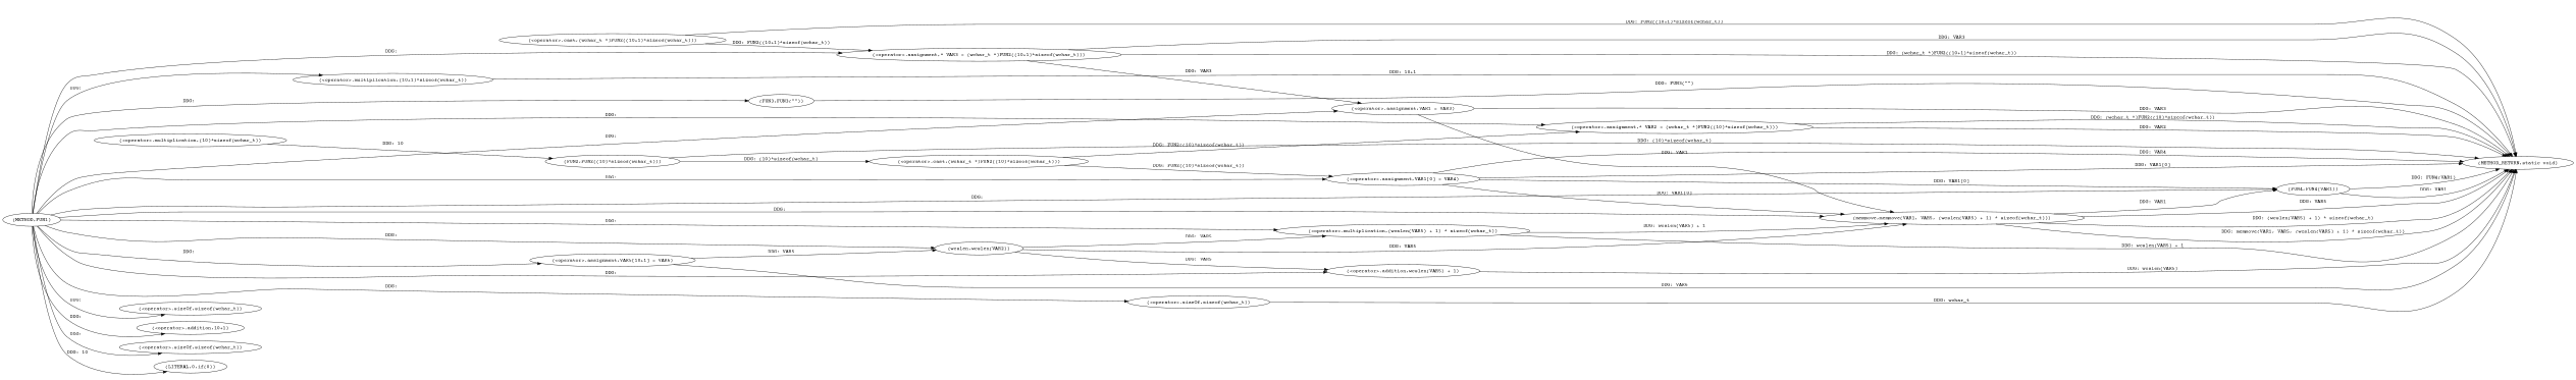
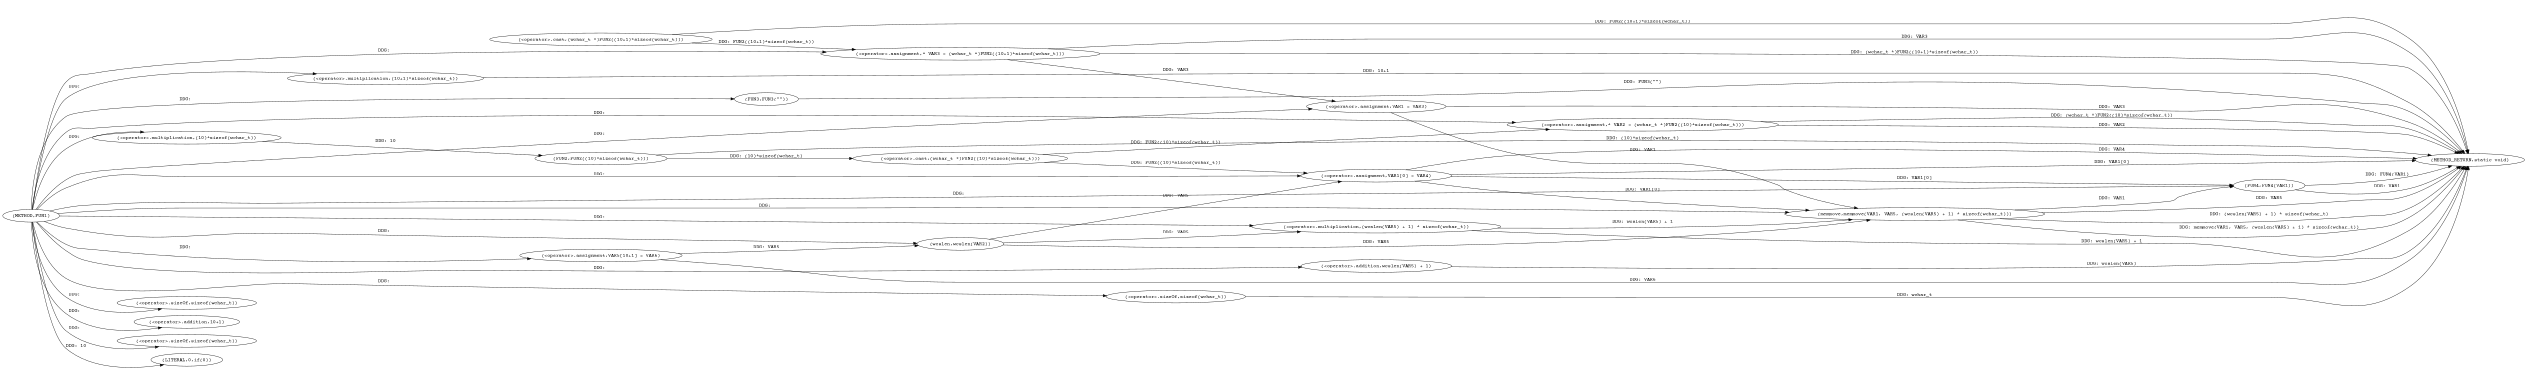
  digraph {
    fontname="Courier Prime"
    rankdir=LR
    node [fontname="Courier Prime"]
    edge [fontname="Courier Prime"]
    n1 [label="(METHOD,FUN1)"]
    n2 [label="(<operator>.assignment,* VAR2 = (wchar_t *)FUN2((10)*sizeof(wchar_t)))"]
    n3 [label="(<operator>.multiplication,(10)*sizeof(wchar_t))"]
    n4 [label="(<operator>.sizeOf,sizeof(wchar_t))"]
    n5 [label="(<operator>.assignment,* VAR3 = (wchar_t *)FUN2((10+1)*sizeof(wchar_t)))"]
    n6 [label="(<operator>.multiplication,(10+1)*sizeof(wchar_t))"]
    n7 [label="(<operator>.addition,10+1)"]
    n8 [label="(<operator>.sizeOf,sizeof(wchar_t))"]
    n9 [label="(LITERAL,0,if(0))"]
    n10 [label="(FUN3,FUN3(\"\"))"]
    n11 [label="(<operator>.assignment,VAR1 = VAR3)"]
    n12 [label="(<operator>.assignment,VAR1[0] = VAR4)"]
    n13 [label="(<operator>.assignment,VAR5[10+1] = VAR6)"]
    n14 [label="(memmove,memmove(VAR1, VAR5, (wcslen(VAR5) + 1) * sizeof(wchar_t)))"]
    n15 [label="(<operator>.multiplication,(wcslen(VAR5) + 1) * sizeof(wchar_t))"]
    n16 [label="(<operator>.addition,wcslen(VAR5) + 1)"]
    n17 [label="(wcslen,wcslen(VAR2))"]
    n18 [label="(<operator>.sizeOf,sizeof(wchar_t))"]
    n19 [label="(FUN4,FUN4(VAR1))"]
    n20 [label="(METHOD_RETURN,static void)"]
    n21 [label="(FUN2,FUN2((10)*sizeof(wchar_t)))"]
    n22 [label="(<operator>.cast,(wchar_t *)FUN2((10)*sizeof(wchar_t)))"]
    n23 [label="(<operator>.cast,(wchar_t *)FUN2((10+1)*sizeof(wchar_t)))"]
    n1 -> n2 [label="DDG: "]
+   n1 -> n3 [label="DDG: "]
    n1 -> n4 [label="DDG: "]
    n1 -> n5 [label="DDG: "]
    n1 -> n6 [label="DDG: "]
    n1 -> n7 [label="DDG: "]
    n1 -> n8 [label="DDG: "]
    n1 -> n9 [label="DDG: 10"]
    n1 -> n10 [label="DDG: "]
    n1 -> n11 [label="DDG: "]
    n1 -> n12 [label="DDG: "]
    n1 -> n13 [label="DDG: "]
    n1 -> n14 [label="DDG: "]
    n1 -> n15 [label="DDG: "]
    n1 -> n16 [label="DDG: "]
    n1 -> n17 [label="DDG: "]
    n1 -> n18 [label="DDG: "]
    n1 -> n19 [label="DDG: "]
    n2 -> n20 [label="DDG: VAR2"]
    n2 -> n20 [label="DDG: (wchar_t *)FUN2((10)*sizeof(wchar_t))"]
    n3 -> n21 [label="DDG: 10"]
    n5 -> n11 [label="DDG: VAR3"]
    n5 -> n20 [label="DDG: VAR3"]
    n5 -> n20 [label="DDG: (wchar_t *)FUN2((10+1)*sizeof(wchar_t))"]
    n6 -> n20 [label="DDG: 10+1"]
    n10 -> n20 [label="DDG: FUN3(\"\")"]
    n11 -> n14 [label="DDG: VAR1"]
    n11 -> n20 [label="DDG: VAR3"]
    n12 -> n14 [label="DDG: VAR1[0]"]
    n12 -> n19 [label="DDG: VAR1[0]"]
    n12 -> n20 [label="DDG: VAR4"]
    n12 -> n20 [label="DDG: VAR1[0]"]
    n13 -> n17 [label="DDG: VAR5"]
    n13 -> n20 [label="DDG: VAR6"]
    n14 -> n19 [label="DDG: VAR1"]
    n14 -> n20 [label="DDG: (wcslen(VAR5) + 1) * sizeof(wchar_t)"]
    n14 -> n20 [label="DDG: memmove(VAR1, VAR5, (wcslen(VAR5) + 1) * sizeof(wchar_t))"]
    n14 -> n20 [label="DDG: VAR5"]
    n15 -> n14 [label="DDG: wcslen(VAR5) + 1"]
    n15 -> n20 [label="DDG: wcslen(VAR5) + 1"]
    n16 -> n20 [label="DDG: wcslen(VAR5)"]
    n17 -> n14 [label="DDG: VAR5"]
    n17 -> n15 [label="DDG: VAR5"]
-   n17 -> n16 [label="DDG: VAR5"]
+   n17 -> n12 [label="DDG: VAR5"]
    n18 -> n20 [label="DDG: wchar_t"]
    n19 -> n20 [label="DDG: FUN4(VAR1)"]
    n19 -> n20 [label="DDG: VAR1"]
    n21 -> n20 [label="DDG: (10)*sizeof(wchar_t)"]
    n21 -> n22 [label="DDG: (10)*sizeof(wchar_t)"]
    n22 -> n2 [label="DDG: FUN2((10)*sizeof(wchar_t))"]
    n22 -> n12 [label="DDG: FUN2((10)*sizeof(wchar_t))"]
    n23 -> n5 [label="DDG: FUN2((10+1)*sizeof(wchar_t))"]
    n23 -> n20 [label="DDG: FUN2((10+1)*sizeof(wchar_t))"]
  }
